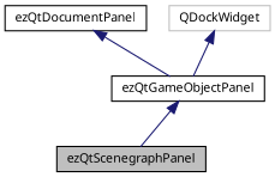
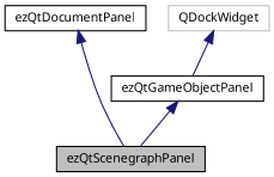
  digraph {
    fontname="Noto Sans"
    node [color=black fillcolor=white fontname="Noto Sans" fontsize=10 shape=record style=filled]
    edge [color=midnightblue dir=back fontname="Noto Sans" fontsize=10 labelfontname=Helvetica labelfontsize=10 style=solid]
    n1 [fillcolor=grey75 fontcolor=black height=0.2 label=ezQtScenegraphPanel width=0.4]
    n2 [height=0.2 label=ezQtGameObjectPanel width=0.4]
    n3 [height=0.2 label=ezQtDocumentPanel width=0.4]
    n4 [color=grey75 height=0.2 label=QDockWidget width=0.4]
    n2 -> n1
-   n3 -> n2
+   n3 -> n1
    n4 -> n2
  }
